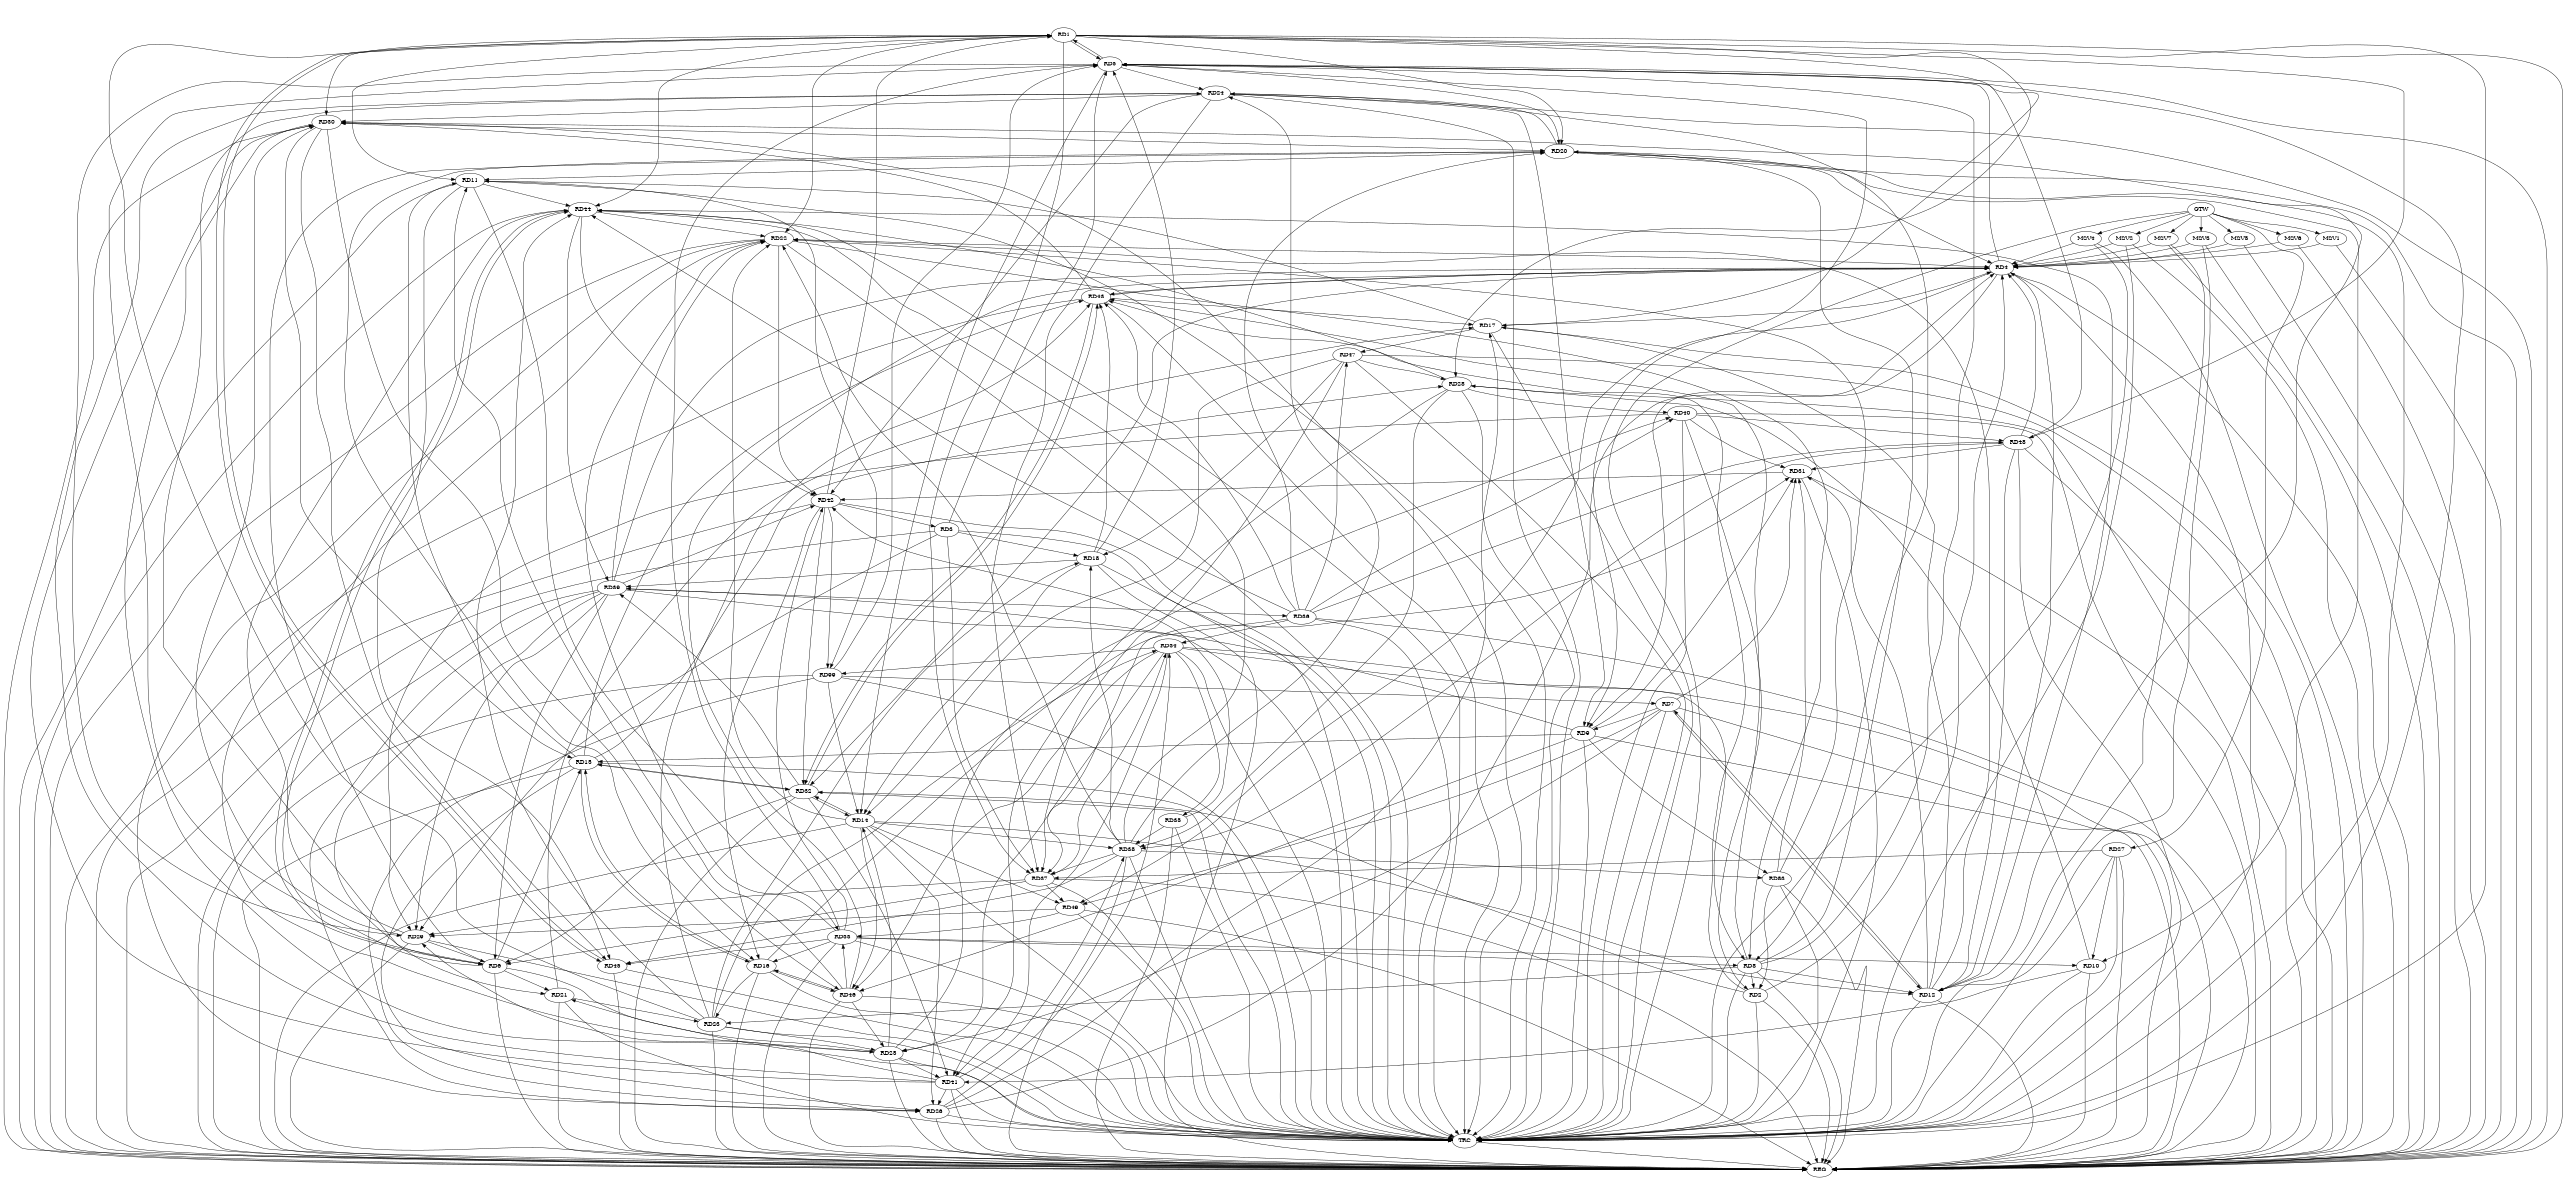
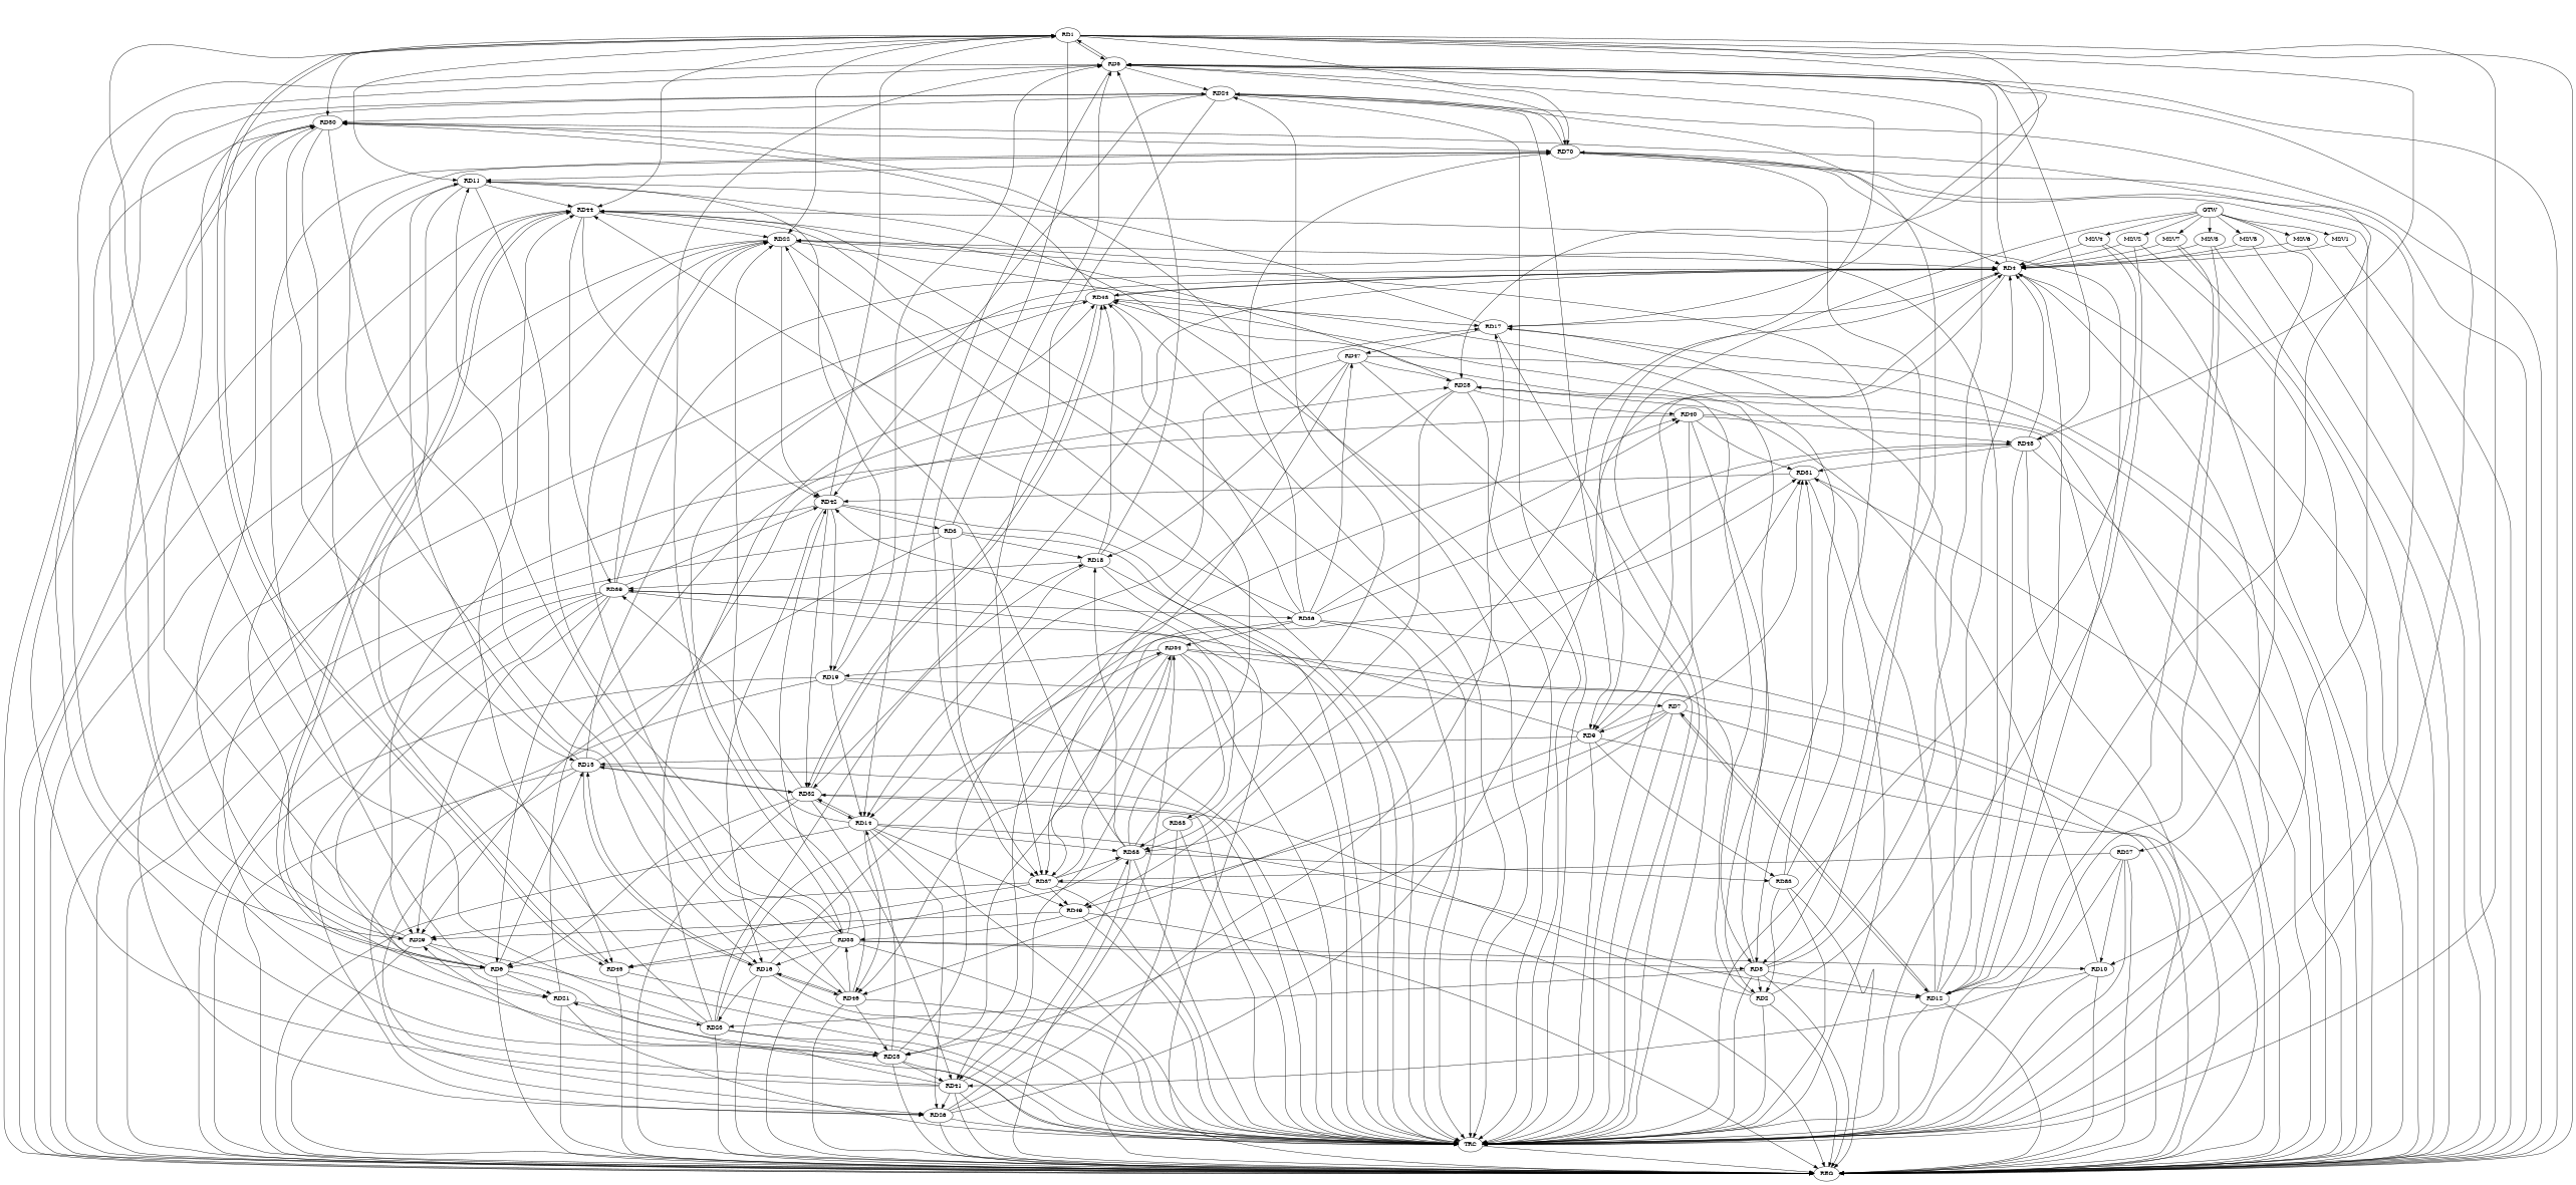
  strict digraph {
    n1 [label=RD1]
    n2 [label=RD5]
    n3 [label=RD11]
    n4 [label=RD17]
-   n5 [label=RD20]
+   n5 [label=RD70]
    n6 [label=RD22]
    n7 [label=RD28]
    n8 [label=RD30]
    n9 [label=RD37]
    n10 [label=RD44]
    n11 [label=RD45]
    n12 [label=RD48]
    n13 [label=REG]
    n14 [label=TRC]
    n15 [label=RD29]
    n16 [label=RD9]
    n17 [label=RD14]
    n18 [label=RD24]
-   n19 [label=RD99]
+   n19 [label=RD19]
    n20 [label=RD33]
    n21 [label=RD4]
    n22 [label=RD47]
    n23 [label=RD10]
    n24 [label=RD16]
    n25 [label=RD8]
    n26 [label=RD26]
    n27 [label=RD42]
    n28 [label=RD41]
    n29 [label=RD38]
    n30 [label=RD40]
    n31 [label=RD15]
    n32 [label=RD25]
    n33 [label=RD46]
    n34 [label=RD49]
    n35 [label=RD6]
    n36 [label=RD34]
    n37 [label=RD12]
    n38 [label=RD39]
    n39 [label=RD31]
    n40 [label=RD2]
    n41 [label=RD32]
    n42 [label=RD43]
    n43 [label=RD3]
    n44 [label=RD18]
    n45 [label=RD83]
    n46 [label=RD21]
    n47 [label=RD23]
    n48 [label=RD7]
    n49 [label=RD36]
    n50 [label=RD35]
    n51 [label=RD27]
    n52 [label=GTW]
    n53 [label=MSV1]
    n54 [label=MSV2]
    n55 [label=MSV3]
    n56 [label=MSV4]
    n57 [label=MSV5]
    n58 [label=MSV6]
    n59 [label=MSV7]
    n1 -> n2
    n1 -> n3
    n1 -> n4
    n1 -> n5
    n1 -> n6
    n1 -> n7
    n1 -> n8
    n1 -> n9
    n1 -> n10
    n1 -> n11
    n1 -> n12
    n1 -> n13
    n1 -> n14
    n2 -> n1
    n2 -> n5
    n2 -> n13
    n2 -> n14
    n2 -> n15
    n2 -> n16
    n2 -> n17
    n2 -> n18
    n3 -> n10
    n3 -> n11
    n3 -> n13
    n3 -> n14
    n3 -> n19
    n3 -> n20
    n4 -> n3
    n4 -> n13
    n4 -> n14
    n4 -> n21
    n4 -> n22
    n5 -> n3
    n5 -> n13
    n5 -> n14
    n5 -> n18
    n5 -> n21
    n5 -> n23
    n5 -> n24
    n6 -> n13
    n6 -> n14
    n6 -> n21
    n6 -> n25
    n6 -> n26
    n6 -> n27
    n7 -> n10
    n7 -> n13
    n7 -> n14
    n7 -> n28
    n7 -> n29
    n7 -> n30
    n8 -> n5
    n8 -> n11
    n8 -> n13
    n8 -> n14
    n8 -> n31
    n8 -> n32
    n8 -> n33
    n9 -> n13
    n9 -> n14
    n9 -> n15
-   n29 -> n9
+   n9 -> n29
    n9 -> n34
    n9 -> n35
    n9 -> n36
    n10 -> n6
    n10 -> n13
    n10 -> n14
    n10 -> n27
    n10 -> n35
    n10 -> n37
    n10 -> n38
    n11 -> n1
    n11 -> n13
    n11 -> n14
    n12 -> n2
    n12 -> n13
    n12 -> n14
    n12 -> n21
    n12 -> n29
    n12 -> n37
    n12 -> n39
    n14 -> n13
    n15 -> n8
    n15 -> n10
    n15 -> n13
    n15 -> n14
-   n15 -> n35
+   n15 -> n46
    n16 -> n13
    n16 -> n14
    n16 -> n31
    n16 -> n33
    n16 -> n38
    n16 -> n39
    n16 -> n45
    n17 -> n6
    n17 -> n13
    n17 -> n14
    n17 -> n26
    n17 -> n29
    n17 -> n33
    n17 -> n34
    n17 -> n37
    n17 -> n41
    n18 -> n8
    n18 -> n9
    n18 -> n13
    n18 -> n14
    n18 -> n16
    n18 -> n25
    n18 -> n27
    n18 -> n35
    n19 -> n2
    n19 -> n13
    n19 -> n14
    n19 -> n17
    n19 -> n26
    n19 -> n48
    n20 -> n2
    n20 -> n6
    n20 -> n11
    n20 -> n13
    n20 -> n14
    n20 -> n23
    n20 -> n24
    n20 -> n25
    n20 -> n27
    n21 -> n2
    n21 -> n13
    n21 -> n14
    n21 -> n16
    n21 -> n34
    n21 -> n41
    n21 -> n42
    n22 -> n7
    n22 -> n9
    n22 -> n13
    n22 -> n14
    n22 -> n17
    n22 -> n44
    n23 -> n7
    n23 -> n13
    n23 -> n14
    n23 -> n28
    n24 -> n13
    n24 -> n14
    n24 -> n31
    n24 -> n33
    n24 -> n39
    n24 -> n47
    n25 -> n2
    n25 -> n5
    n25 -> n13
    n25 -> n14
    n25 -> n37
    n25 -> n40
    n25 -> n42
    n25 -> n47
    n26 -> n4
    n26 -> n13
    n26 -> n14
    n26 -> n21
    n26 -> n36
    n27 -> n1
    n27 -> n13
    n27 -> n14
    n27 -> n19
    n27 -> n24
    n27 -> n41
    n27 -> n43
    n28 -> n8
    n28 -> n13
    n28 -> n14
    n28 -> n15
    n28 -> n18
    n28 -> n26
    n28 -> n29
    n29 -> n6
    n29 -> n10
    n29 -> n11
    n29 -> n13
    n29 -> n14
    n29 -> n18
    n29 -> n44
    n29 -> n45
    n30 -> n12
    n30 -> n13
    n30 -> n14
    n30 -> n15
    n30 -> n39
    n30 -> n40
    n31 -> n3
    n31 -> n7
    n31 -> n13
    n31 -> n14
    n31 -> n24
    n31 -> n26
    n31 -> n41
    n31 -> n42
    n32 -> n6
    n32 -> n13
    n32 -> n14
    n32 -> n17
    n32 -> n28
    n32 -> n30
    n32 -> n46
    n33 -> n3
    n33 -> n13
    n33 -> n14
    n33 -> n20
    n33 -> n21
    n33 -> n24
    n33 -> n32
    n34 -> n13
    n34 -> n14
    n34 -> n15
    n34 -> n20
    n35 -> n2
    n35 -> n5
    n35 -> n10
    n35 -> n13
    n35 -> n14
    n35 -> n31
    n35 -> n46
    n36 -> n13
    n36 -> n14
    n36 -> n19
    n36 -> n25
    n36 -> n28
    n36 -> n32
    n36 -> n33
    n36 -> n50
    n37 -> n4
    n37 -> n6
    n37 -> n8
    n37 -> n13
    n37 -> n14
    n37 -> n21
    n37 -> n39
    n37 -> n48
    n38 -> n6
    n38 -> n13
    n38 -> n14
    n38 -> n15
    n38 -> n21
    n38 -> n26
    n38 -> n27
    n38 -> n35
    n38 -> n46
    n38 -> n49
    n39 -> n13
    n39 -> n14
    n39 -> n27
    n40 -> n13
    n40 -> n14
    n40 -> n21
    n40 -> n41
    n40 -> n42
    n41 -> n13
    n41 -> n14
    n41 -> n17
    n41 -> n28
    n41 -> n31
    n41 -> n35
    n41 -> n38
    n41 -> n42
    n42 -> n4
    n42 -> n8
    n42 -> n13
    n42 -> n14
    n42 -> n21
    n42 -> n41
    n43 -> n2
    n43 -> n9
    n43 -> n13
    n43 -> n14
    n43 -> n15
    n43 -> n44
    n44 -> n2
    n44 -> n13
    n44 -> n14
    n44 -> n17
    n44 -> n38
    n44 -> n42
    n45 -> n6
    n45 -> n13
    n45 -> n14
    n45 -> n39
    n45 -> n40
    n46 -> n4
    n46 -> n13
    n46 -> n14
    n46 -> n47
    n47 -> n1
    n47 -> n10
    n47 -> n13
    n47 -> n14
    n47 -> n32
    n47 -> n36
    n47 -> n42
    n47 -> n44
    n48 -> n13
    n48 -> n14
    n48 -> n16
    n48 -> n32
    n48 -> n34
    n48 -> n37
    n48 -> n39
    n49 -> n5
    n49 -> n9
    n49 -> n10
    n49 -> n12
    n49 -> n13
    n49 -> n14
    n49 -> n22
    n49 -> n30
    n49 -> n36
    n49 -> n42
    n50 -> n13
    n50 -> n14
    n50 -> n27
    n50 -> n29
    n51 -> n9
    n51 -> n13
    n51 -> n14
    n51 -> n23
    n51 -> n37
    n52 -> n14
    n52 -> n51
    n52 -> n53
    n52 -> n54
    n52 -> n55
    n52 -> n56
    n52 -> n57
    n52 -> n58
    n52 -> n59
    n53 -> n13
    n53 -> n21
    n54 -> n13
    n54 -> n14
    n54 -> n21
    n55 -> n13
    n55 -> n14
    n55 -> n21
    n56 -> n13
    n56 -> n14
    n56 -> n21
    n57 -> n13
    n57 -> n21
    n58 -> n13
    n58 -> n21
    n59 -> n13
    n59 -> n14
    n59 -> n21
  }
